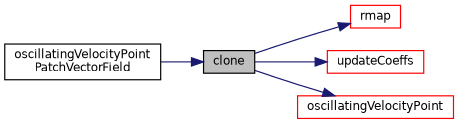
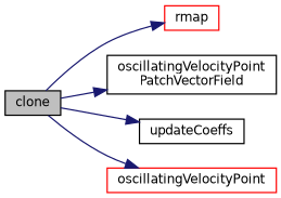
  digraph {
    rankdir=LR
    node [color=red fontname=Helvetica fontsize=10 shape=record]
    edge [color=midnightblue fontname=Helvetica fontsize=10 labelfontname=Helvetica labelfontsize=10 style=solid]
    n1 [color=black fillcolor=grey75 fontcolor=black height=0.2 label=clone style=filled width=0.4]
    n2 [height=0.2 label=rmap width=0.4]
    n3 [color=black height=0.2 label="oscillatingVelocityPoint\lPatchVectorField" width=0.4]
-   n4 [height=0.2 label=updateCoeffs width=0.4]
+   n4 [color=black height=0.2 label=updateCoeffs width=0.4]
    n5 [height=0.2 label=oscillatingVelocityPoint width=0.4]
    n1 -> n2
-   n3 -> n1
+   n1 -> n3
    n1 -> n4
    n1 -> n5
  }
